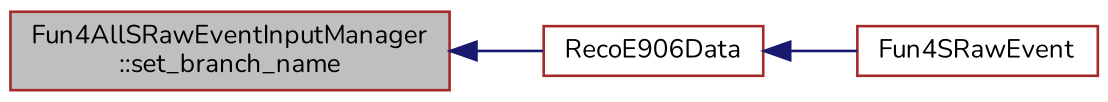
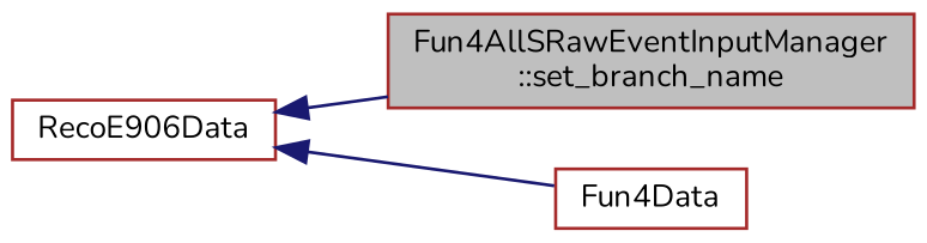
  digraph {
    fontname=Nunito
    rankdir=LR
    node [color=brown fontname=Nunito fontsize=10 shape=record]
    edge [color=midnightblue dir=back fontname=Nunito fontsize=10 labelfontname=FreeSans labelfontsize=10 style=solid]
    n1 [fillcolor=grey75 fontcolor=black height=0.2 label="Fun4AllSRawEventInputManager\l::set_branch_name" style=filled width=0.4]
    n2 [height=0.2 label=RecoE906Data width=0.4]
-   n3 [height=0.2 label=Fun4SRawEvent width=0.4]
-   n1 -> n2
+   n3 [height=0.2 label=Fun4Data width=0.4]
+   n2 -> n1
    n2 -> n3
  }
